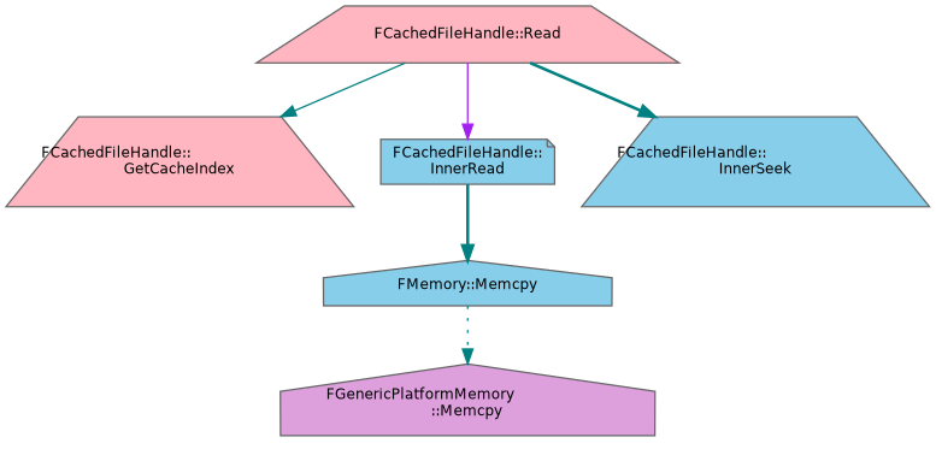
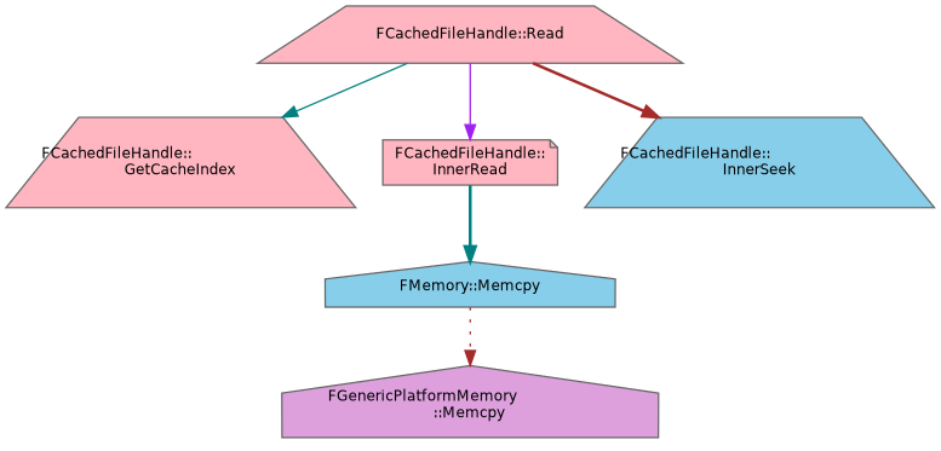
  digraph {
    rankdir=TB
    node [color=grey40 fillcolor=skyblue fontname=Helvetica fontsize=10 shape=trapezium style=filled]
    edge [color=teal fontname=Helvetica fontsize=10 labelfontname=Helvetica labelfontsize=10 style=solid]
    n1 [color=gray40 fillcolor=lightpink fontcolor=black height=0.2 label="FCachedFileHandle::Read" width=0.4]
    n2 [fillcolor=lightpink height=0.2 label="FCachedFileHandle::\lGetCacheIndex" width=0.4]
-   n3 [height=0.2 label="FCachedFileHandle::\lInnerRead" shape=note width=0.4]
+   n3 [fillcolor=lightpink height=0.2 label="FCachedFileHandle::\lInnerRead" shape=note width=0.4]
    n4 [height=0.2 label="FCachedFileHandle::\lInnerSeek" width=0.4]
    n5 [height=0.2 label="FMemory::Memcpy" shape=house width=0.4]
    n6 [fillcolor=plum height=0.2 label="FGenericPlatformMemory\l::Memcpy" shape=house width=0.4]
    n1 -> n2
    n1 -> n3 [color=purple]
-   n1 -> n4 [style=bold]
+   n1 -> n4 [color=brown style=bold]
    n3 -> n5 [style=bold]
-   n5 -> n6 [style=dotted]
+   n5 -> n6 [color=brown style=dotted]
  }
